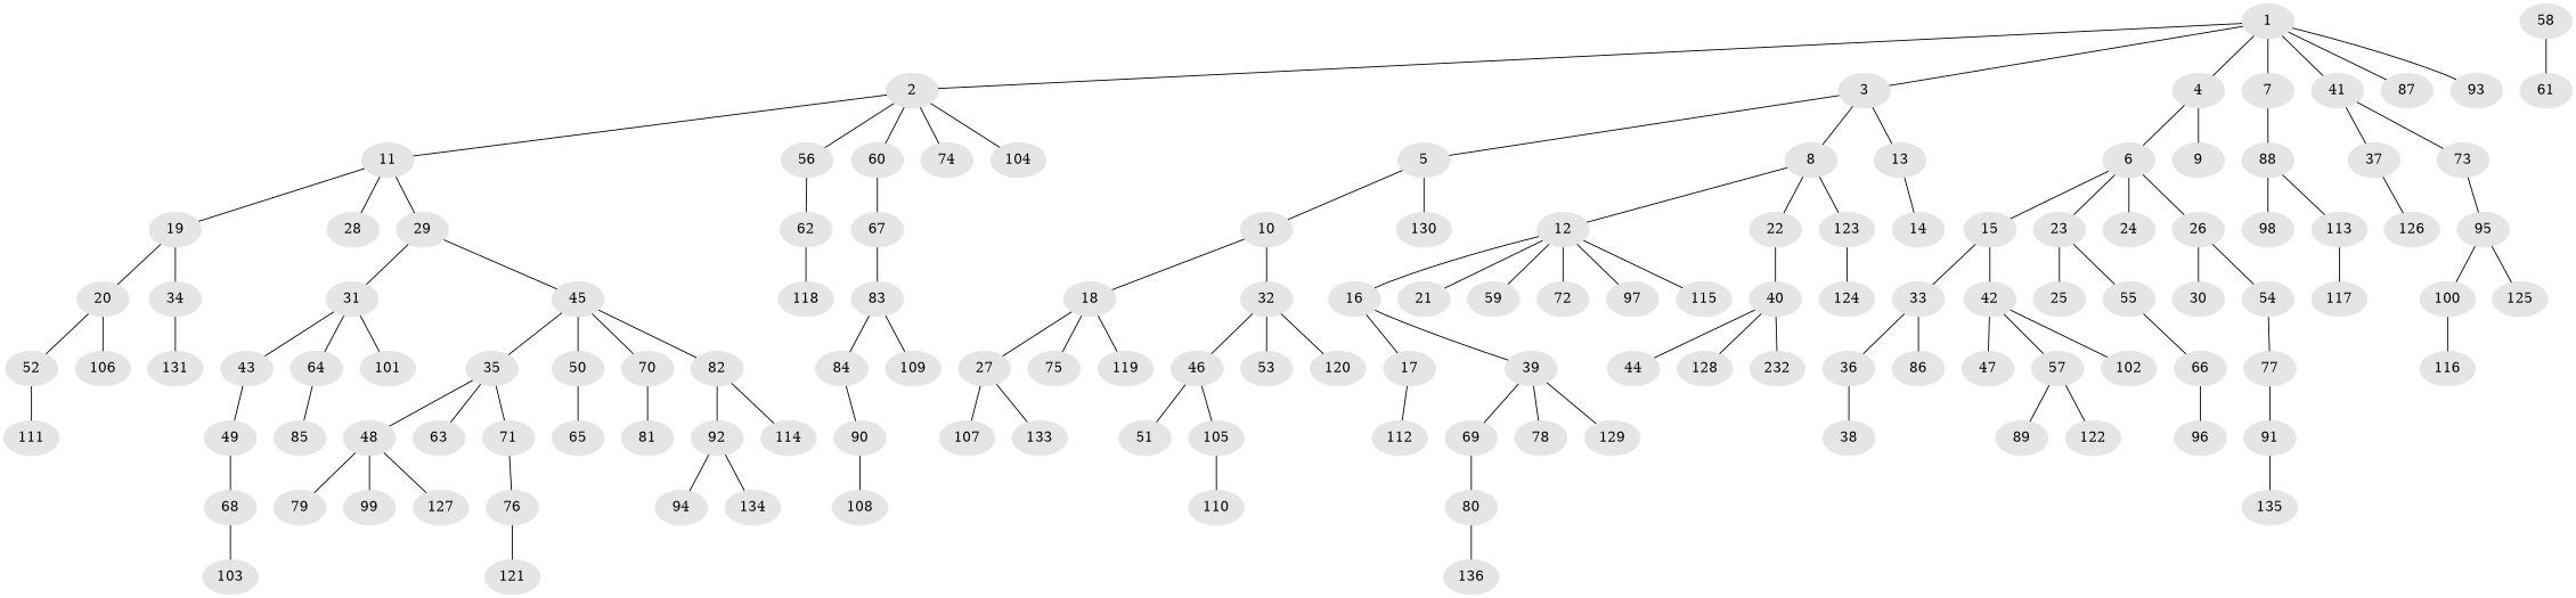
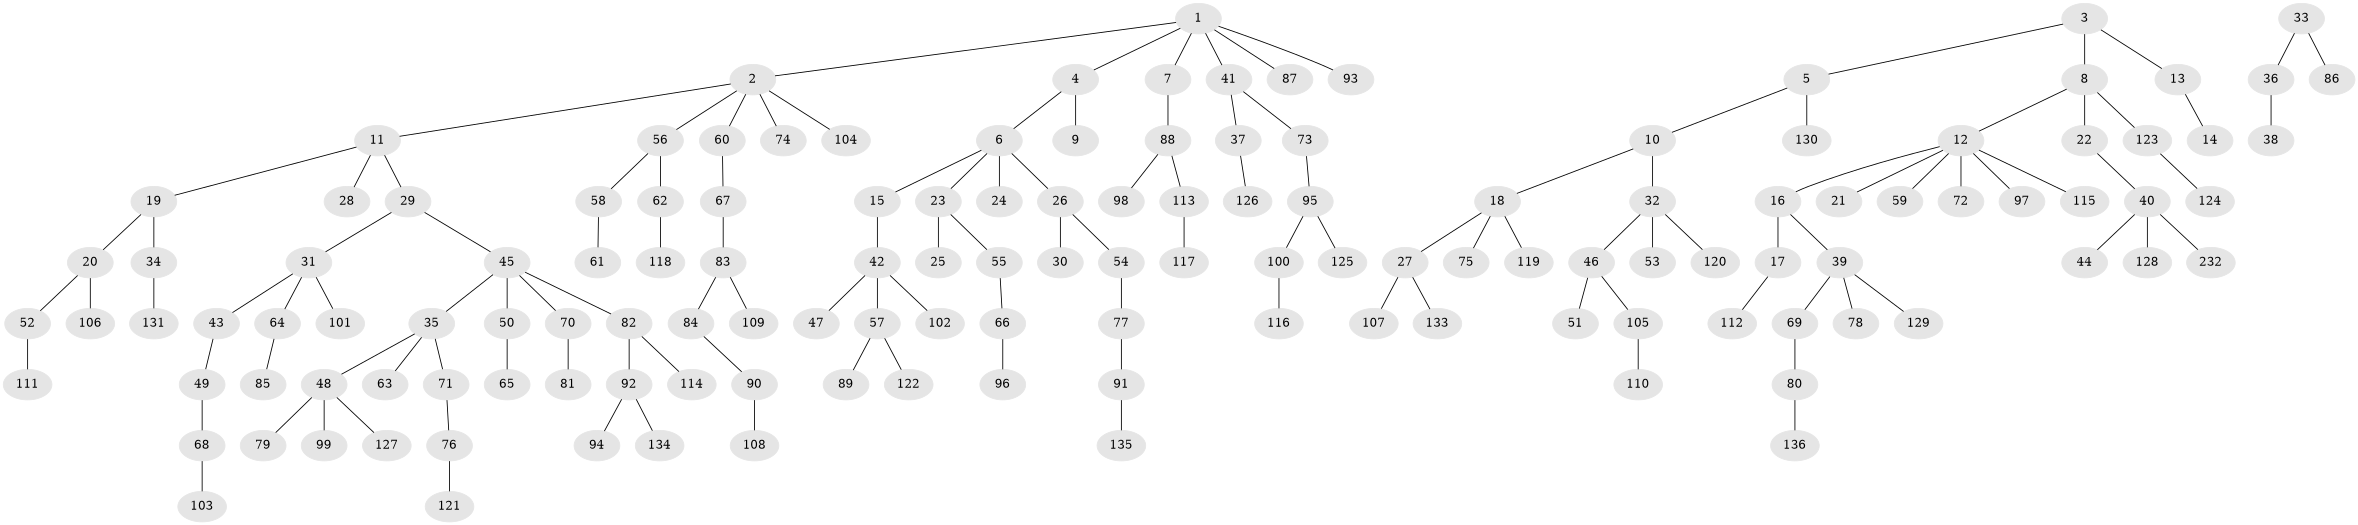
  graph {
    node [color=gray90 style=filled]
    1
    2
    3
    4
    7
    41
    87
    93
    11
    56
    60
    74
    104
    5
    8
    13
    6
    9
    88
    37
    73
    19
    28
    29
    58
    62
    67
    10
    130
    12
    22
    123
    14
    15
    23
    24
    26
    18
    32
    33
    42
    25
    55
    30
    54
    126
    98
    113
    16
    21
    59
    72
    97
    115
    40
    124
    27
    75
    119
    46
    53
    120
    20
    34
    31
    45
    17
    39
    36
    86
    47
    57
    102
    112
    69
    78
    129
    107
    133
    52
    106
    131
    111
    44
    128
    n86 [label=232]
    66
    77
    43
    64
    101
    35
    48
    63
    71
    50
    70
    82
    49
    85
    51
    105
    38
    79
    99
    127
    76
    80
    95
    89
    122
    68
    65
    81
    92
    114
    110
    103
    91
    96
    61
    118
    83
    84
    109
    136
    121
    100
    125
    135
    94
    134
    90
    108
    117
    116
    1 -- 2
-   1 -- 3
    1 -- 4
    1 -- 7
    1 -- 41
    1 -- 87
    1 -- 93
    2 -- 11
    2 -- 56
    2 -- 60
    2 -- 74
    2 -- 104
    3 -- 5
    3 -- 8
    3 -- 13
    4 -- 6
    4 -- 9
    7 -- 88
    41 -- 37
    41 -- 73
    11 -- 19
    11 -- 28
    11 -- 29
+   56 -- 58
    56 -- 62
    60 -- 67
    5 -- 10
    5 -- 130
    8 -- 12
    8 -- 22
    8 -- 123
    13 -- 14
    6 -- 15
    6 -- 23
    6 -- 24
    6 -- 26
    88 -- 98
    88 -- 113
    37 -- 126
    73 -- 95
    19 -- 20
    19 -- 34
    29 -- 31
    29 -- 45
    58 -- 61
    62 -- 118
    67 -- 83
    10 -- 18
    10 -- 32
    12 -- 16
    12 -- 21
    12 -- 59
    12 -- 72
    12 -- 97
    12 -- 115
    22 -- 40
    123 -- 124
-   15 -- 33
    15 -- 42
    23 -- 25
    23 -- 55
    26 -- 30
    26 -- 54
    18 -- 27
    18 -- 75
    18 -- 119
    32 -- 46
    32 -- 53
    32 -- 120
    33 -- 36
    33 -- 86
    42 -- 47
    42 -- 57
    42 -- 102
    55 -- 66
    54 -- 77
    113 -- 117
    16 -- 17
    16 -- 39
    40 -- 44
    40 -- 128
    40 -- n86
    27 -- 107
    27 -- 133
    46 -- 51
    46 -- 105
    20 -- 52
    20 -- 106
    34 -- 131
    31 -- 43
    31 -- 64
    31 -- 101
    45 -- 35
    45 -- 50
    45 -- 70
    45 -- 82
    17 -- 112
    39 -- 69
    39 -- 78
    39 -- 129
    36 -- 38
    57 -- 89
    57 -- 122
    69 -- 80
    52 -- 111
    66 -- 96
    77 -- 91
    43 -- 49
    64 -- 85
    35 -- 48
    35 -- 63
    35 -- 71
    48 -- 79
    48 -- 99
    48 -- 127
    71 -- 76
    50 -- 65
    70 -- 81
    82 -- 92
    82 -- 114
    49 -- 68
    105 -- 110
    76 -- 121
    80 -- 136
    95 -- 100
    95 -- 125
    68 -- 103
    92 -- 94
    92 -- 134
    91 -- 135
    83 -- 84
    83 -- 109
    84 -- 90
    100 -- 116
    90 -- 108
  }
